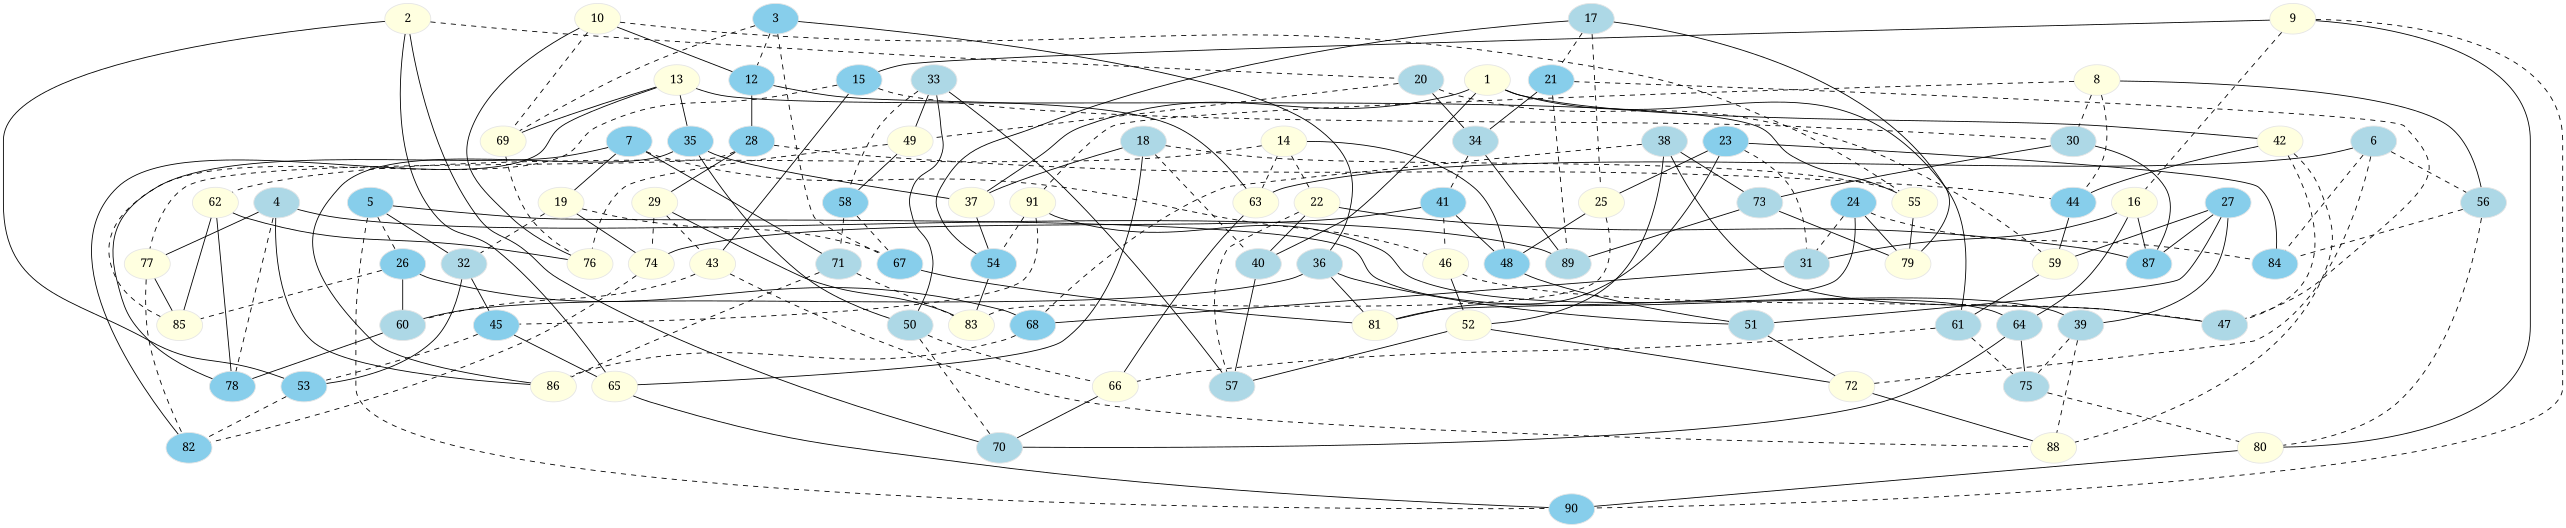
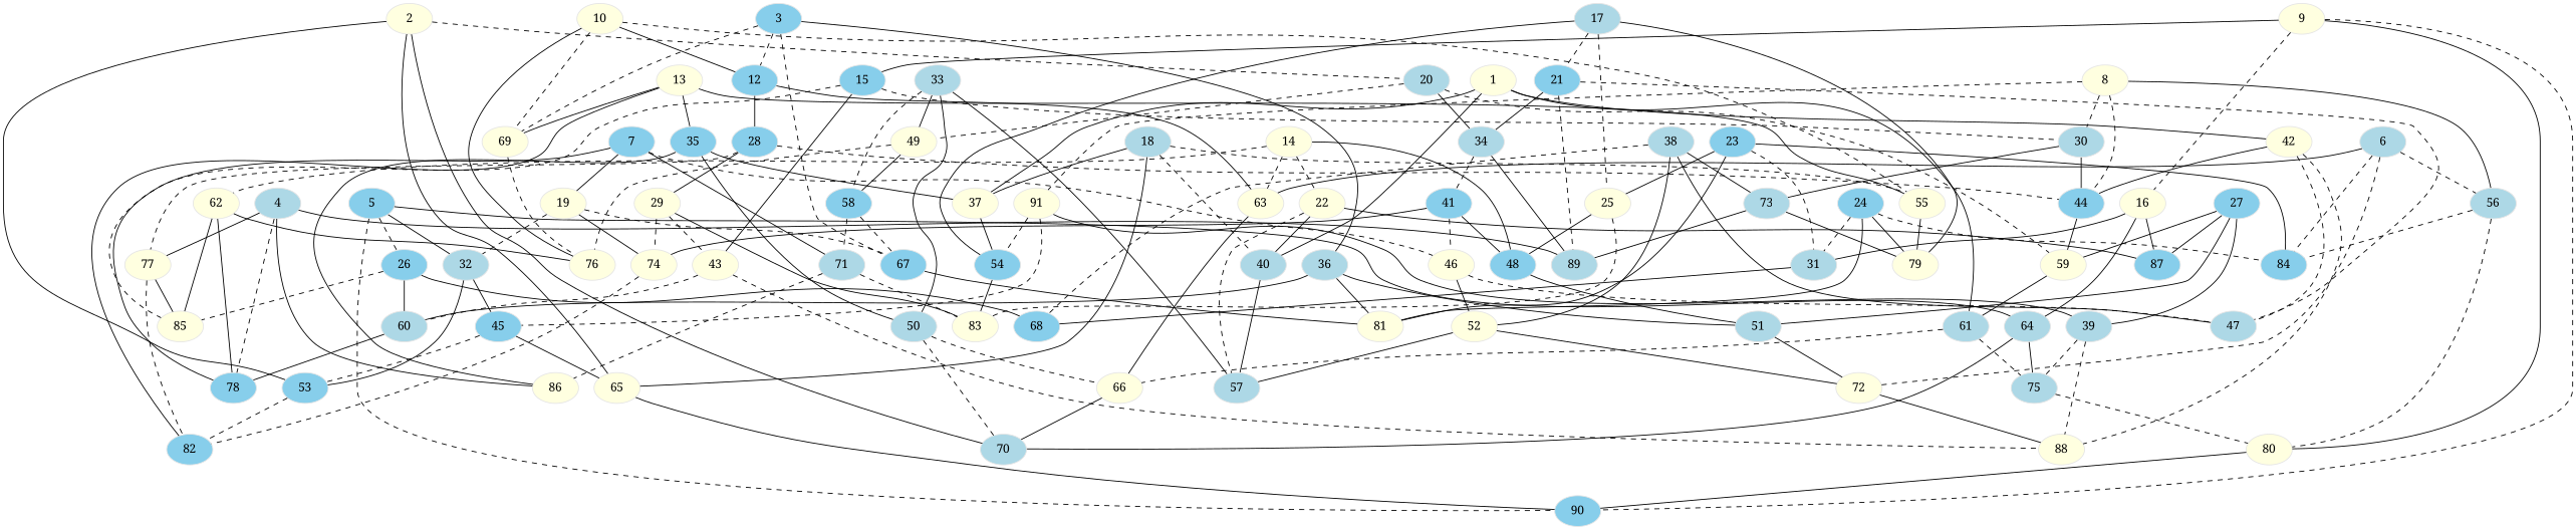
  graph {
    fontname="Noto Serif"
    node [color=gray90 fillcolor=lightyellow fontname="Noto Serif" style=filled]
    edge [fontname="Noto Serif" style=solid]
    1
    37
    40 [fillcolor=lightblue]
    42
    61 [fillcolor=lightblue]
    54 [fillcolor=skyblue]
    57 [fillcolor=lightblue]
    44 [fillcolor=skyblue]
    47 [fillcolor=lightblue]
    88
    75 [fillcolor=lightblue]
    66
    20 [fillcolor=lightblue]
    2
    53 [fillcolor=skyblue]
    65
    70 [fillcolor=lightblue]
    34 [fillcolor=lightblue]
    49
    59
    82 [fillcolor=skyblue]
    90 [fillcolor=skyblue]
    3 [fillcolor=skyblue]
    12 [fillcolor=skyblue]
    36 [fillcolor=lightblue]
    67 [fillcolor=skyblue]
    69
    63
    28 [fillcolor=skyblue]
    81
    60 [fillcolor=lightblue]
    51 [fillcolor=lightblue]
    76
    4 [fillcolor=lightblue]
    77
    78 [fillcolor=skyblue]
    86
    89 [fillcolor=lightblue]
    85
    5 [fillcolor=skyblue]
    26 [fillcolor=skyblue]
    32 [fillcolor=lightblue]
    64 [fillcolor=lightblue]
    68 [fillcolor=skyblue]
    45 [fillcolor=skyblue]
    6 [fillcolor=lightblue]
    56 [fillcolor=lightblue]
    72
    84 [fillcolor=skyblue]
    80
    7 [fillcolor=skyblue]
    19
    46
    71 [fillcolor=lightblue]
    74
    52
    83
    8
    n59 [label=91]
    30 [fillcolor=lightblue]
    39 [fillcolor=lightblue]
    87 [fillcolor=skyblue]
    73 [fillcolor=lightblue]
    9
    15 [fillcolor=skyblue]
    16
    43
    31 [fillcolor=lightblue]
    10
    55
    79
    29
    13
    35 [fillcolor=skyblue]
    50 [fillcolor=lightblue]
    14
    22
    48 [fillcolor=skyblue]
    62
    17 [fillcolor=lightblue]
    21 [fillcolor=skyblue]
    25
    18 [fillcolor=lightblue]
    41 [fillcolor=skyblue]
    58 [fillcolor=skyblue]
    23 [fillcolor=skyblue]
    24 [fillcolor=skyblue]
    27 [fillcolor=skyblue]
    33 [fillcolor=lightblue]
    38 [fillcolor=lightblue]
    1 -- 37
    1 -- 40
    1 -- 42
    1 -- 61
    37 -- 54
    40 -- 57
    42 -- 44
    42 -- 47 [style=dashed]
    42 -- 88 [style=dashed]
    61 -- 75 [style=dashed]
    61 -- 66 [style=dashed]
    54 -- 83
    44 -- 59
    75 -- 80 [style=dashed]
    66 -- 70
    20 -- 34
    20 -- 49 [style=dashed]
    20 -- 59 [style=dashed]
    2 -- 20 [style=dashed]
    2 -- 53
    2 -- 65
    2 -- 70
    53 -- 82 [style=dashed]
    65 -- 90
    34 -- 89
    34 -- 41 [style=dashed]
    49 -- 76 [style=dashed]
    49 -- 58
    59 -- 61
    3 -- 12 [style=dashed]
    3 -- 36
    3 -- 67 [style=dashed]
    3 -- 69 [style=dashed]
    12 -- 63
    12 -- 28
    36 -- 81
    36 -- 60
    36 -- 51
    67 -- 81
    69 -- 76 [style=dashed]
    63 -- 66
    28 -- 44 [style=dashed]
    28 -- 77 [style=dashed]
    28 -- 29
    60 -- 78
    51 -- 72
    4 -- 77
    4 -- 78 [style=dashed]
    4 -- 86
    4 -- 89
    77 -- 82 [style=dashed]
    77 -- 85
    5 -- 90 [style=dashed]
    5 -- 26 [style=dashed]
    5 -- 32
    5 -- 64
    26 -- 60
    26 -- 85 [style=dashed]
    26 -- 68
    32 -- 53
    32 -- 45
    64 -- 75
    64 -- 70
-   68 -- 86 [style=dashed]
    45 -- 53 [style=dashed]
    45 -- 65
    6 -- 63
    6 -- 56 [style=dashed]
    6 -- 72 [style=dashed]
    6 -- 84 [style=dashed]
    56 -- 84 [style=dashed]
    56 -- 80 [style=dashed]
    72 -- 88
    80 -- 90
    7 -- 78
    7 -- 19
    7 -- 46 [style=dashed]
    7 -- 71
    19 -- 67 [style=dashed]
    19 -- 32 [style=dashed]
    19 -- 74
    46 -- 47 [style=dashed]
    46 -- 52
    71 -- 86 [style=dashed]
    71 -- 83 [style=dashed]
    74 -- 82 [style=dashed]
    52 -- 57
    52 -- 72
    8 -- 44 [style=dashed]
    8 -- 56
    8 -- n59 [style=dashed]
    8 -- 30 [style=dashed]
    n59 -- 54 [style=dashed]
    n59 -- 45 [style=dashed]
    n59 -- 39
-   30 -- 87
+   30 -- 44
    30 -- 73
    39 -- 88 [style=dashed]
    39 -- 75 [style=dashed]
    73 -- 89
    73 -- 79
    9 -- 90 [style=dashed]
    9 -- 80
    9 -- 15
    9 -- 16 [style=dashed]
    15 -- 85 [style=dashed]
    15 -- 30 [style=dashed]
    15 -- 43
    16 -- 64
    16 -- 87
    16 -- 31
    43 -- 88 [style=dashed]
    43 -- 60 [style=dashed]
    31 -- 68
    10 -- 12
    10 -- 69 [style=dashed]
    10 -- 76
    10 -- 55 [style=dashed]
    55 -- 79
    29 -- 74 [style=dashed]
    29 -- 83
    29 -- 43 [style=dashed]
    13 -- 82
    13 -- 69
    13 -- 55
    13 -- 35
    35 -- 37
    35 -- 86
    35 -- 50
    50 -- 66 [style=dashed]
    50 -- 70 [style=dashed]
    14 -- 63 [style=dashed]
    14 -- 22 [style=dashed]
    14 -- 48
    14 -- 62 [style=dashed]
    22 -- 40
    22 -- 57 [style=dashed]
    22 -- 87
    48 -- 51
    62 -- 76
    62 -- 78
    62 -- 85
    17 -- 54
    17 -- 79
    17 -- 21 [style=dashed]
    17 -- 25 [style=dashed]
    21 -- 47 [style=dashed]
    21 -- 34
    21 -- 89 [style=dashed]
    25 -- 83 [style=dashed]
    25 -- 48
    18 -- 37
    18 -- 40 [style=dashed]
    18 -- 65
    18 -- 55 [style=dashed]
    41 -- 46 [style=dashed]
    41 -- 74
    41 -- 48
    58 -- 67 [style=dashed]
    58 -- 71 [style=dashed]
    23 -- 81
    23 -- 84
    23 -- 31 [style=dashed]
    23 -- 25
    24 -- 81
    24 -- 84 [style=dashed]
    24 -- 31 [style=dashed]
    24 -- 79
    27 -- 59
    27 -- 51
    27 -- 39
    27 -- 87
    33 -- 57
    33 -- 49
    33 -- 50
    33 -- 58 [style=dashed]
    38 -- 47
    38 -- 68 [style=dashed]
    38 -- 52
    38 -- 73
  }
